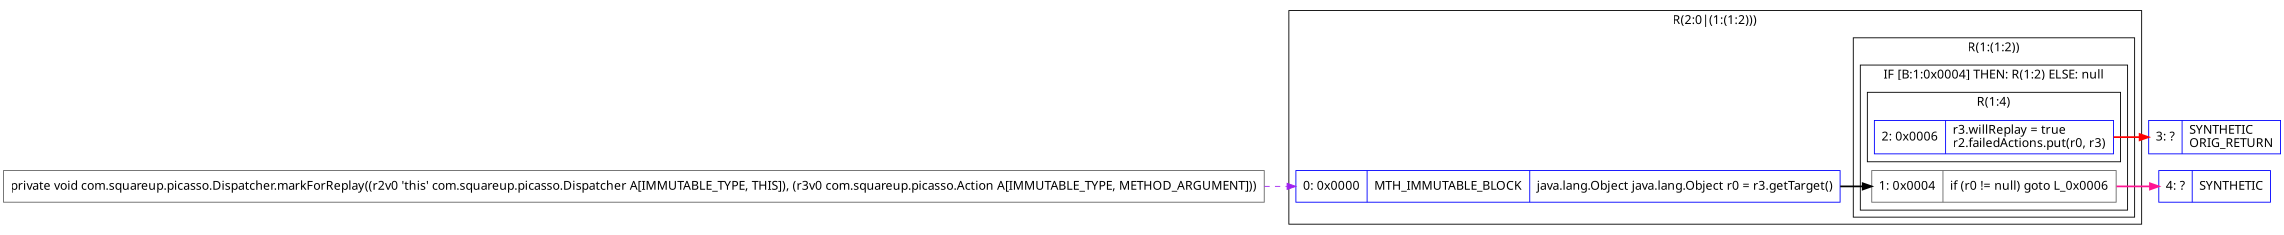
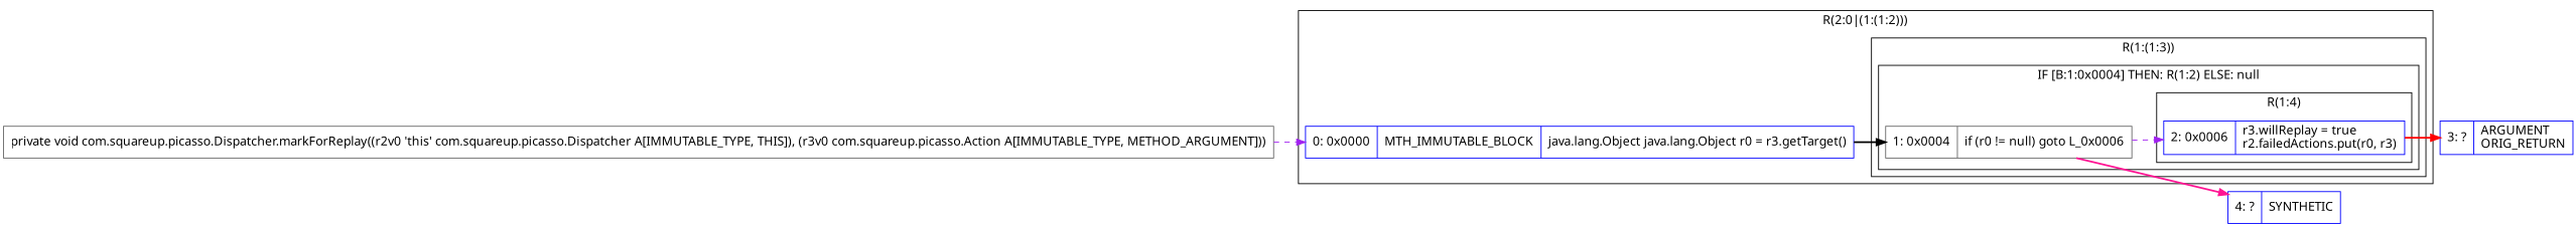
  digraph {
    fontname="Noto Sans"
    rankdir=LR
    node [color=blue fontname="Noto Sans" shape=record]
    edge [color=purple fontname="Noto Sans" style=bold]
    n1 [label="{2\:\ 0x0006|r3.willReplay = true\lr2.failedActions.put(r0, r3)\l}"]
    n2 [color=gray40 label="{1\:\ 0x0004|if (r0 != null) goto L_0x0006\l}"]
    n3 [label="{0\:\ 0x0000|MTH_IMMUTABLE_BLOCK\l|java.lang.Object java.lang.Object r0 = r3.getTarget()\l}"]
-   n4 [label="{3\:\ ?|SYNTHETIC\lORIG_RETURN\l}"]
+   n4 [label="{3\:\ ?|ARGUMENT\lORIG_RETURN\l}"]
    n5 [label="{4\:\ ?|SYNTHETIC\l}"]
    n6 [color=gray40 label="{private void com.squareup.picasso.Dispatcher.markForReplay((r2v0 'this' com.squareup.picasso.Dispatcher A[IMMUTABLE_TYPE, THIS]), (r3v0 com.squareup.picasso.Action A[IMMUTABLE_TYPE, METHOD_ARGUMENT])) }"]
    subgraph cluster_1 {
      label="R(2:0|(1:(1:2)))"
      n3
      subgraph cluster_2 {
-       label="R(1:(1:2))"
+       label="R(1:(1:3))"
        subgraph cluster_3 {
          label="IF [B:1:0x0004] THEN: R(1:2) ELSE: null"
          n2
          subgraph cluster_4 {
            label="R(1:4)"
            n1
          }
        }
      }
    }
    n1 -> n4 [color=red]
+   n2 -> n1 [style=dashed]
    n2 -> n5 [color=deeppink]
    n3 -> n2 [color=black]
    n6 -> n3 [style=dashed]
  }
